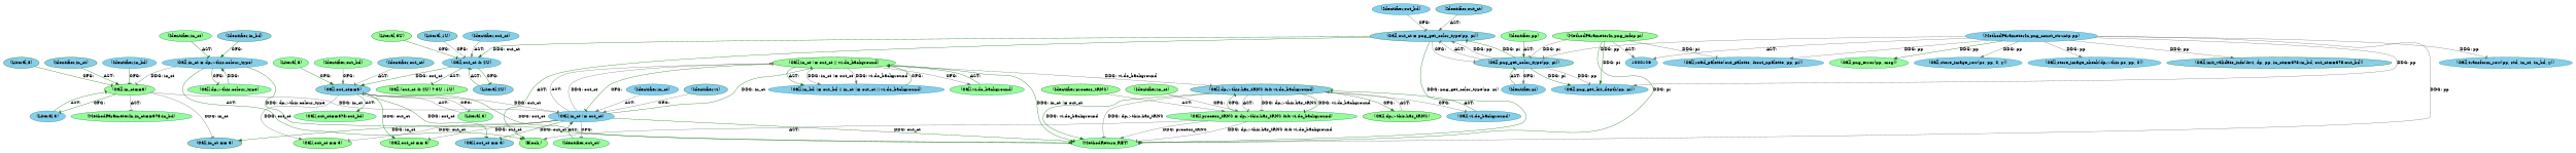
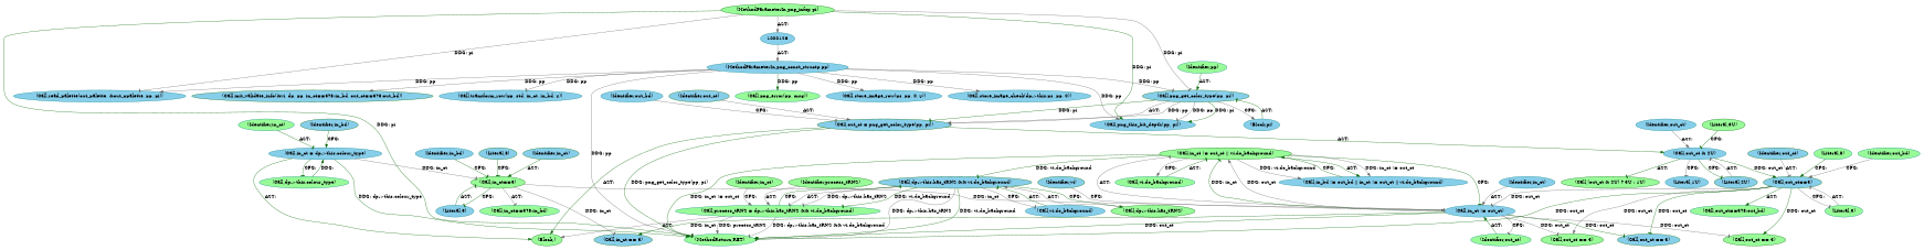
  digraph {
    node [color=teal fillcolor=skyblue style=filled]
    edge [arrowhead=tee color=gray40]
    n1 [color=darkgreen label="(Call,dp->this.has_tRNS && vi.do_background)"]
    n2 [fillcolor=palegreen label="(Call,process_tRNS = dp->this.has_tRNS && vi.do_background)"]
    n3 [fillcolor=palegreen label="(MethodReturn,RET)"]
    n4 [color=darkgreen fillcolor=palegreen label="(Call,dp->this.has_tRNS)"]
    n5 [label="(Call,vi.do_background)"]
    n6 [color=darkgreen fillcolor=palegreen label="(Block,)"]
    n7 [color=darkgreen fillcolor=palegreen label="(Call,in_ct != out_ct || vi.do_background)"]
    n8 [label="(Call,in_ct != out_ct)"]
    n9 [label="(Call,in_bd != out_bd || in_ct != out_ct || vi.do_background)"]
    n10 [fillcolor=palegreen label="(Call,vi.do_background)"]
    n11 [color=darkgreen fillcolor=palegreen label="(Call,out_ct == 3)"]
    n12 [color=darkgreen label="(Call,in_ct == 3)"]
    n13 [color=darkgreen label="(Call,out_ct == 3)"]
    n14 [color=darkgreen fillcolor=palegreen label="(Call,out_ct == 3)"]
    n15 [fillcolor=palegreen label="(Identifier,out_ct)"]
    n16 [color=darkgreen fillcolor=palegreen label="(Call,in_ct==3)"]
-   n17 [fillcolor=palegreen label="(MethodParameterIn,in_ct==3?8:in_bd)"]
+   n17 [fillcolor=palegreen label="(Call,in_ct==3?8:in_bd)"]
    n18 [label="(Literal,3)"]
    n19 [label="(Call,in_ct = dp->this.colour_type)"]
    n20 [fillcolor=palegreen label="(Call,dp->this.colour_type)"]
    n21 [color=darkgreen label="(Call,out_ct==3)"]
    n22 [fillcolor=palegreen label="(Call,out_ct==3?8:out_bd)"]
    n23 [fillcolor=palegreen label="(Literal,3)"]
    n24 [label="(Call,out_ct & 2U)"]
    n25 [color=darkgreen label="(Literal,2U)"]
    n26 [color=darkgreen fillcolor=palegreen label="(Call,(out_ct & 2U) ? 3U : 1U)"]
    n27 [color=darkgreen label="(Call,out_ct = png_get_color_type(pp, pi))"]
    n28 [color=darkgreen label="(Call,png_get_color_type(pp, pi))"]
-   n29 [label="(Identifier,pi)"]
-   n30 [label="(Call,png_get_bit_depth(pp, pi))"]
+   n29 [label="(Block,pi)"]
+   n30 [label="(Call,png_this_bit_depth(pp, pi))"]
    n31 [label="(MethodParameterIn,png_const_structp pp)"]
    n32 [label="(Call,store_image_row(ps, pp, 0, y))"]
    n33 [label="(Call,read_palette(out_palette, &out_npalette, pp, pi))"]
    n34 [label="(Call,store_image_check(dp->this.ps, pp, 0))"]
    n35 [color=darkgreen label="(Call,init_validate_info(&vi, dp, pp, in_ct==3?8:in_bd, out_ct==3?8:out_bd))"]
    n36 [label="(Call,transform_row(pp, std, in_ct, in_bd, y))"]
    n37 [fillcolor=palegreen label="(Call,png_error(pp, msg))"]
    1000126
    n39 [color=darkgreen fillcolor=palegreen label="(MethodParameterIn,png_infop pi)"]
    n40 [color=darkgreen fillcolor=palegreen label="(Literal,3U)"]
    n41 [fillcolor=palegreen label="(Identifier,pp)"]
    n42 [color=darkgreen fillcolor=palegreen label="(Identifier,process_tRNS)"]
    n43 [color=darkgreen label="(Identifier,out_ct)"]
-   n44 [color=darkgreen label="(Literal,1U)"]
+   n44 [label="(Literal,1U)"]
    n45 [label="(Identifier,in_bd)"]
    n46 [color=darkgreen label="(Literal,8)"]
    n47 [label="(Identifier,out_bd)"]
    n48 [label="(Identifier,in_ct)"]
    n49 [fillcolor=palegreen label="(Literal,8)"]
    n50 [color=darkgreen label="(Identifier,out_ct)"]
    n51 [fillcolor=palegreen label="(Identifier,in_ct)"]
    n52 [color=darkgreen label="(Identifier,in_bd)"]
    n53 [color=darkgreen fillcolor=palegreen label="(Identifier,in_ct)"]
    n54 [color=darkgreen label="(Identifier,in_ct)"]
    n55 [fillcolor=palegreen label="(Identifier,out_bd)"]
    n56 [label="(Identifier,out_ct)"]
    n57 [color=darkgreen label="(Identifier,vi)"]
    n1 -> n2 [label="AST: "]
    n1 -> n2 [label="DDG: dp->this.has_tRNS"]
    n1 -> n2 [color=darkgreen label="DDG: vi.do_background"]
    n1 -> n3 [arrowhead=normal color=darkgreen label="DDG: vi.do_background"]
    n1 -> n3 [label="DDG: dp->this.has_tRNS"]
    n1 -> n4 [arrowhead=normal color=darkgreen label="CFG: "]
    n1 -> n5 [label="CFG: "]
    n2 -> n1 [color=darkgreen label="CFG: "]
    n2 -> n3 [label="DDG: dp->this.has_tRNS && vi.do_background"]
    n2 -> n3 [arrowhead=normal label="DDG: process_tRNS"]
    n2 -> n6 [arrowhead=normal label="AST: "]
    n4 -> n1 [arrowhead=normal label="AST: "]
    n5 -> n1 [color=darkgreen label="AST: "]
-   n7 -> n1 [label="DDG: vi.do_background"]
+   n7 -> n1 [color=darkgreen label="DDG: vi.do_background"]
    n7 -> n3 [color=darkgreen label="DDG: in_ct != out_ct"]
    n7 -> n8 [color=darkgreen label="CFG: "]
    n7 -> n9 [arrowhead=normal color=darkgreen label="AST: "]
    n7 -> n9 [arrowhead=normal label="DDG: in_ct != out_ct"]
    n7 -> n9 [arrowhead=normal label="DDG: vi.do_background"]
    n7 -> n10 [arrowhead=normal label="CFG: "]
    n8 -> n3 [arrowhead=normal color=darkgreen label="DDG: out_ct"]
    n8 -> n7 [label="AST: "]
    n8 -> n7 [color=darkgreen label="DDG: in_ct"]
    n8 -> n7 [arrowhead=normal label="DDG: out_ct"]
    n8 -> n11 [label="DDG: out_ct"]
    n8 -> n12 [arrowhead=normal color=darkgreen label="DDG: in_ct"]
    n8 -> n13 [color=darkgreen label="DDG: out_ct"]
    n8 -> n14 [label="DDG: out_ct"]
    n8 -> n15 [label="CFG: "]
    n9 -> n7 [arrowhead=normal color=darkgreen label="CFG: "]
    n10 -> n7 [color=darkgreen label="AST: "]
    n15 -> n8 [arrowhead=normal color=darkgreen label="AST: "]
    n16 -> n8 [label="DDG: in_ct"]
    n16 -> n12 [label="DDG: in_ct"]
    n16 -> n17 [label="AST: "]
    n16 -> n18 [color=darkgreen label="CFG: "]
    n18 -> n16 [color=darkgreen label="AST: "]
    n19 -> n3 [arrowhead=normal color=darkgreen label="DDG: dp->this.colour_type"]
    n19 -> n6 [arrowhead=normal color=darkgreen label="AST: "]
    n19 -> n16 [label="DDG: in_ct"]
    n19 -> n20 [color=darkgreen label="CFG: "]
    n20 -> n19 [arrowhead=normal color=darkgreen label="DDG: "]
    n21 -> n3 [color=darkgreen label="DDG: out_ct"]
    n21 -> n8 [label="DDG: out_ct"]
    n21 -> n11 [arrowhead=normal label="DDG: out_ct"]
    n21 -> n13 [color=darkgreen label="DDG: out_ct"]
    n21 -> n14 [arrowhead=normal color=darkgreen label="DDG: out_ct"]
    n21 -> n22 [arrowhead=normal color=darkgreen label="AST: "]
    n21 -> n23 [label="CFG: "]
    n23 -> n21 [label="AST: "]
    n24 -> n21 [arrowhead=normal color=darkgreen label="DDG: out_ct"]
    n24 -> n25 [color=darkgreen label="CFG: "]
    n24 -> n26 [color=darkgreen label="AST: "]
-   n25 -> n24 [color=darkgreen label="AST: "]
+   n25 -> n24 [label="AST: "]
    n27 -> n3 [arrowhead=normal color=darkgreen label="DDG: png_get_color_type(pp, pi)"]
    n27 -> n6 [arrowhead=normal color=darkgreen label="AST: "]
-   n27 -> n24 [arrowhead=normal color=darkgreen label="DDG: out_ct"]
-   n27 -> n28 [label="CFG: "]
+   n27 -> n24 [arrowhead=normal color=darkgreen label="AST: "]
    n28 -> n27 [label="AST: "]
    n28 -> n27 [arrowhead=normal label="DDG: pp"]
    n28 -> n27 [color=darkgreen label="DDG: pi"]
    n28 -> n29 [arrowhead=normal label="CFG: "]
    n28 -> n30 [label="DDG: pp"]
    n28 -> n30 [arrowhead=normal color=darkgreen label="DDG: pi"]
    n29 -> n28 [color=darkgreen label="AST: "]
    n31 -> n3 [label="DDG: pp"]
    n31 -> n28 [label="DDG: pp"]
    n31 -> n30 [arrowhead=normal label="DDG: pp"]
    n31 -> n32 [arrowhead=normal label="DDG: pp"]
    n31 -> n33 [arrowhead=normal label="DDG: pp"]
    n31 -> n34 [arrowhead=normal label="DDG: pp"]
    n31 -> n35 [arrowhead=normal label="DDG: pp"]
    n31 -> n36 [label="DDG: pp"]
    n31 -> n37 [arrowhead=normal color=darkgreen label="DDG: pp"]
-   n31 -> 1000126 [arrowhead=normal label="AST: "]
+   1000126 -> n31 [arrowhead=normal label="AST: "]
    n39 -> n3 [color=darkgreen label="DDG: pi"]
    n39 -> n28 [label="DDG: pi"]
    n39 -> n30 [arrowhead=normal color=darkgreen label="DDG: pi"]
    n39 -> n33 [label="DDG: pi"]
    n39 -> 1000126 [arrowhead=normal label="AST: "]
    n40 -> n24 [color=darkgreen label="CFG: "]
    n41 -> n28 [arrowhead=normal color=darkgreen label="AST: "]
    n42 -> n2 [arrowhead=normal label="AST: "]
    n43 -> n21 [label="AST: "]
-   n44 -> n24 [label="CFG: "]
+   n24 -> n44 [label="CFG: "]
    n45 -> n16 [color=darkgreen label="CFG: "]
    n46 -> n16 [color=darkgreen label="CFG: "]
    n47 -> n27 [label="CFG: "]
    n48 -> n8 [arrowhead=normal label="AST: "]
    n49 -> n21 [arrowhead=normal color=darkgreen label="CFG: "]
    n50 -> n27 [arrowhead=normal label="AST: "]
    n51 -> n19 [color=darkgreen label="AST: "]
    n52 -> n19 [arrowhead=normal color=darkgreen label="CFG: "]
    n53 -> n2 [arrowhead=normal label="CFG: "]
    n54 -> n16 [arrowhead=normal color=darkgreen label="AST: "]
    n55 -> n21 [arrowhead=normal label="CFG: "]
    n56 -> n24 [arrowhead=normal label="AST: "]
    n57 -> n8 [arrowhead=normal label="CFG: "]
  }
